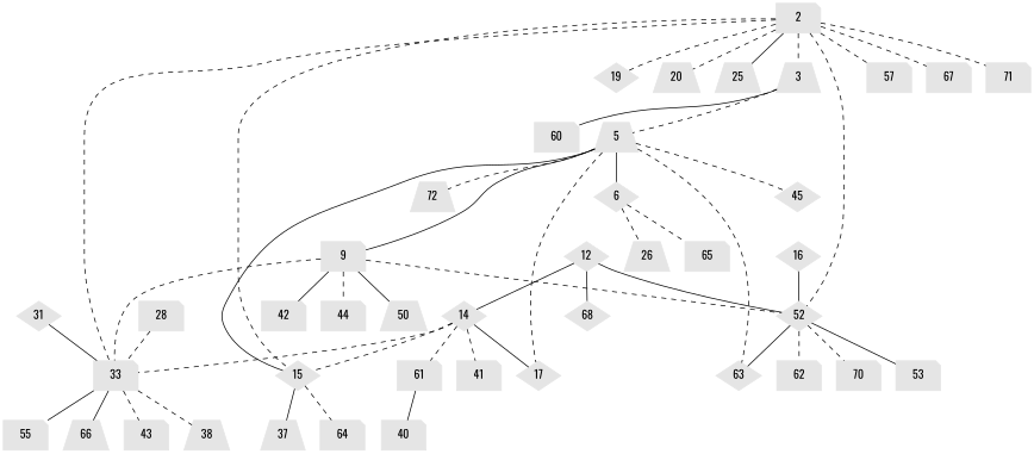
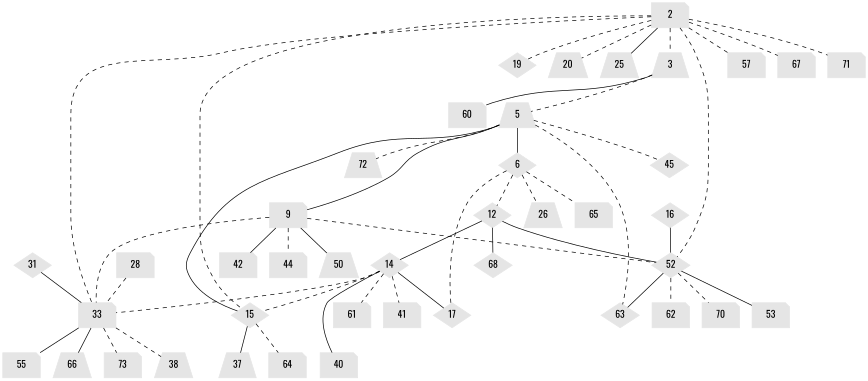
  graph {
    fontname=Oswald
    node [color=gray90 fontname=Oswald shape=note style=filled]
    edge [fontname=Oswald style=dashed]
    3 [shape=trapezium super="+1"]
    5 [shape=trapezium super="+4"]
    60 [super="+24"]
    2
    15 [shape=diamond super="+13"]
    19 [shape=diamond]
    20 [shape=trapezium]
    25 [shape=trapezium super="+23"]
    33 [super="+7"]
    52 [shape=diamond super="+10"]
    57
    67 [super="+46+47"]
    71 [super="+69"]
    37 [shape=trapezium]
    64
    38 [shape=trapezium]
    55
    66 [shape=trapezium super="+34+43+58"]
-   73 [label=43]
+   73
    63 [shape=diamond super="+59"]
    53
    62 [super="+39"]
    70
    6 [shape=diamond]
    9 [super="+8"]
    45 [shape=diamond super="+27"]
    72 [shape=trapezium super="+51"]
    12 [shape=diamond super="+11"]
    17 [shape=diamond]
    26 [shape=trapezium]
    65
    42
    44
    50 [shape=trapezium]
    14 [shape=diamond]
    68 [shape=diamond]
    40
    41
    61 [super="+56"]
    16 [shape=diamond]
    28
    31 [shape=diamond]
    3 -- 5
    3 -- 60 [style=solid]
    5 -- 15 [style=solid]
    5 -- 63
    5 -- 6 [style=solid weight=2]
    5 -- 9 [style=solid]
    5 -- 45
    5 -- 72
    2 -- 3 [weight=2]
    2 -- 15
    2 -- 19
    2 -- 20
    2 -- 25 [style=solid]
    2 -- 33
    2 -- 52 [weight=2]
    2 -- 57
    2 -- 67
    2 -- 71
    15 -- 37 [style=solid]
    15 -- 64
    33 -- 38
    33 -- 55 [style=solid]
    33 -- 66 [style=solid]
    33 -- 73
    52 -- 63 [style=solid]
    52 -- 53 [style=solid]
    52 -- 62
    52 -- 70
-   5 -- 17
+   6 -- 12
+   6 -- 17
    6 -- 26
    6 -- 65
    9 -- 33 [weight=2]
    9 -- 52
    9 -- 42 [style=solid]
    9 -- 44
    9 -- 50 [style=solid]
    12 -- 52 [style=solid weight=2]
    12 -- 14 [style=solid]
    12 -- 68 [style=solid]
    14 -- 15 [weight=2]
    14 -- 33
    14 -- 17 [style=solid]
-   61 -- 40 [style=solid]
+   14 -- 40 [style=solid]
    14 -- 41
    14 -- 61
    16 -- 52 [style=solid]
    28 -- 33
    31 -- 33 [style=solid]
  }
